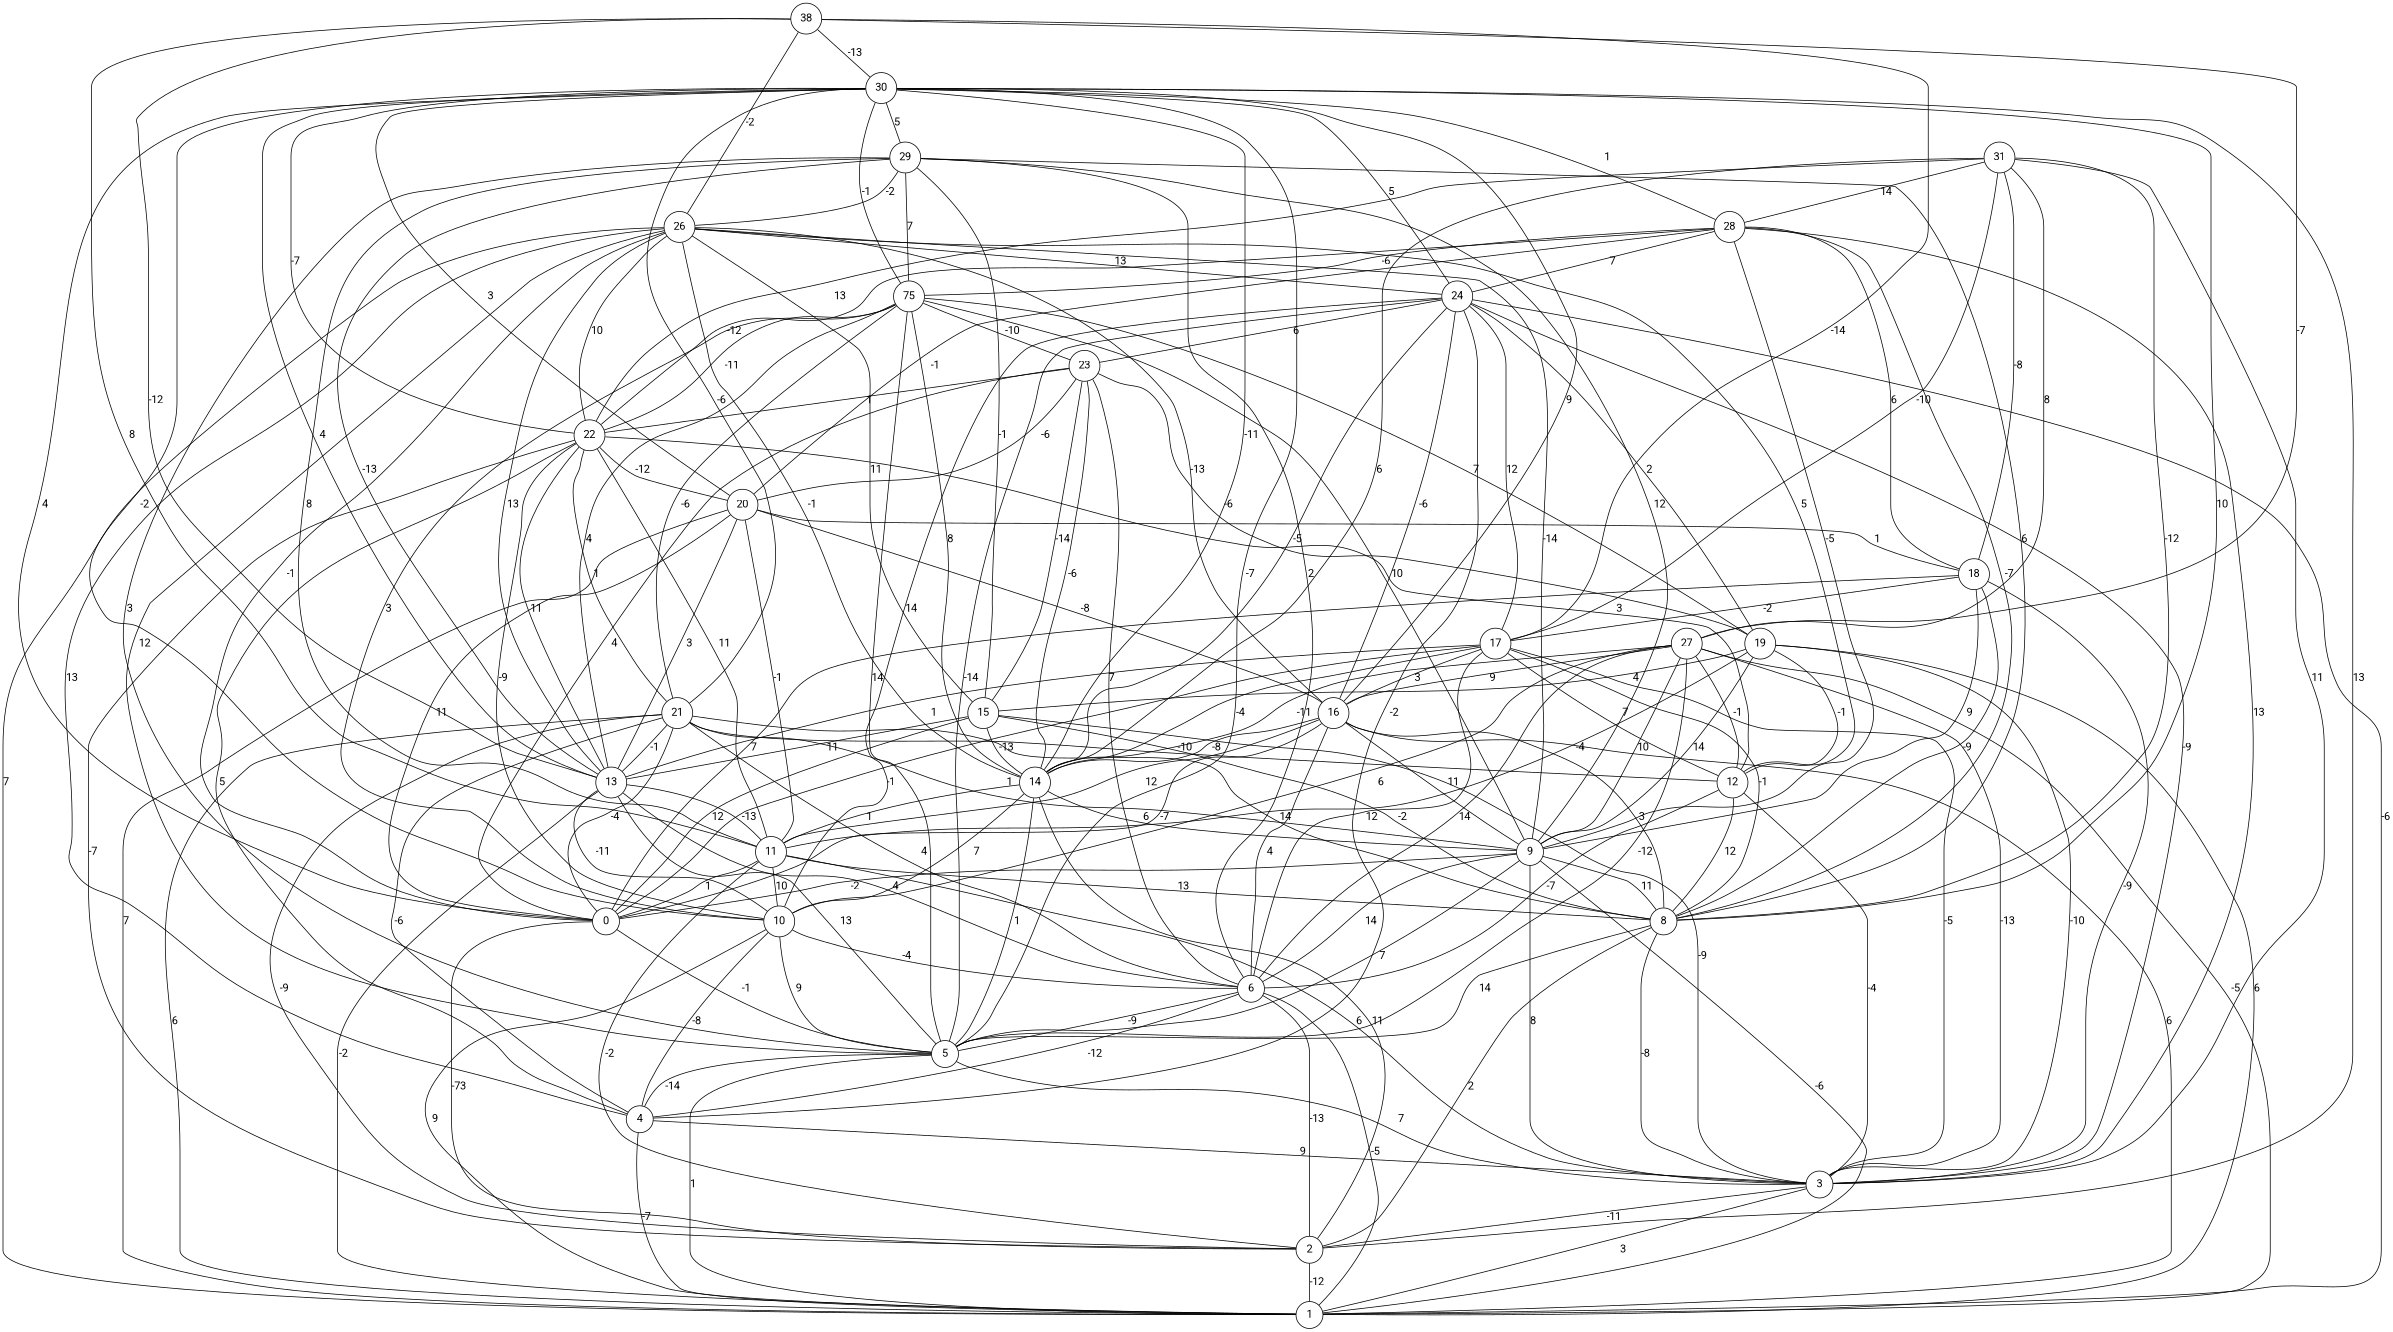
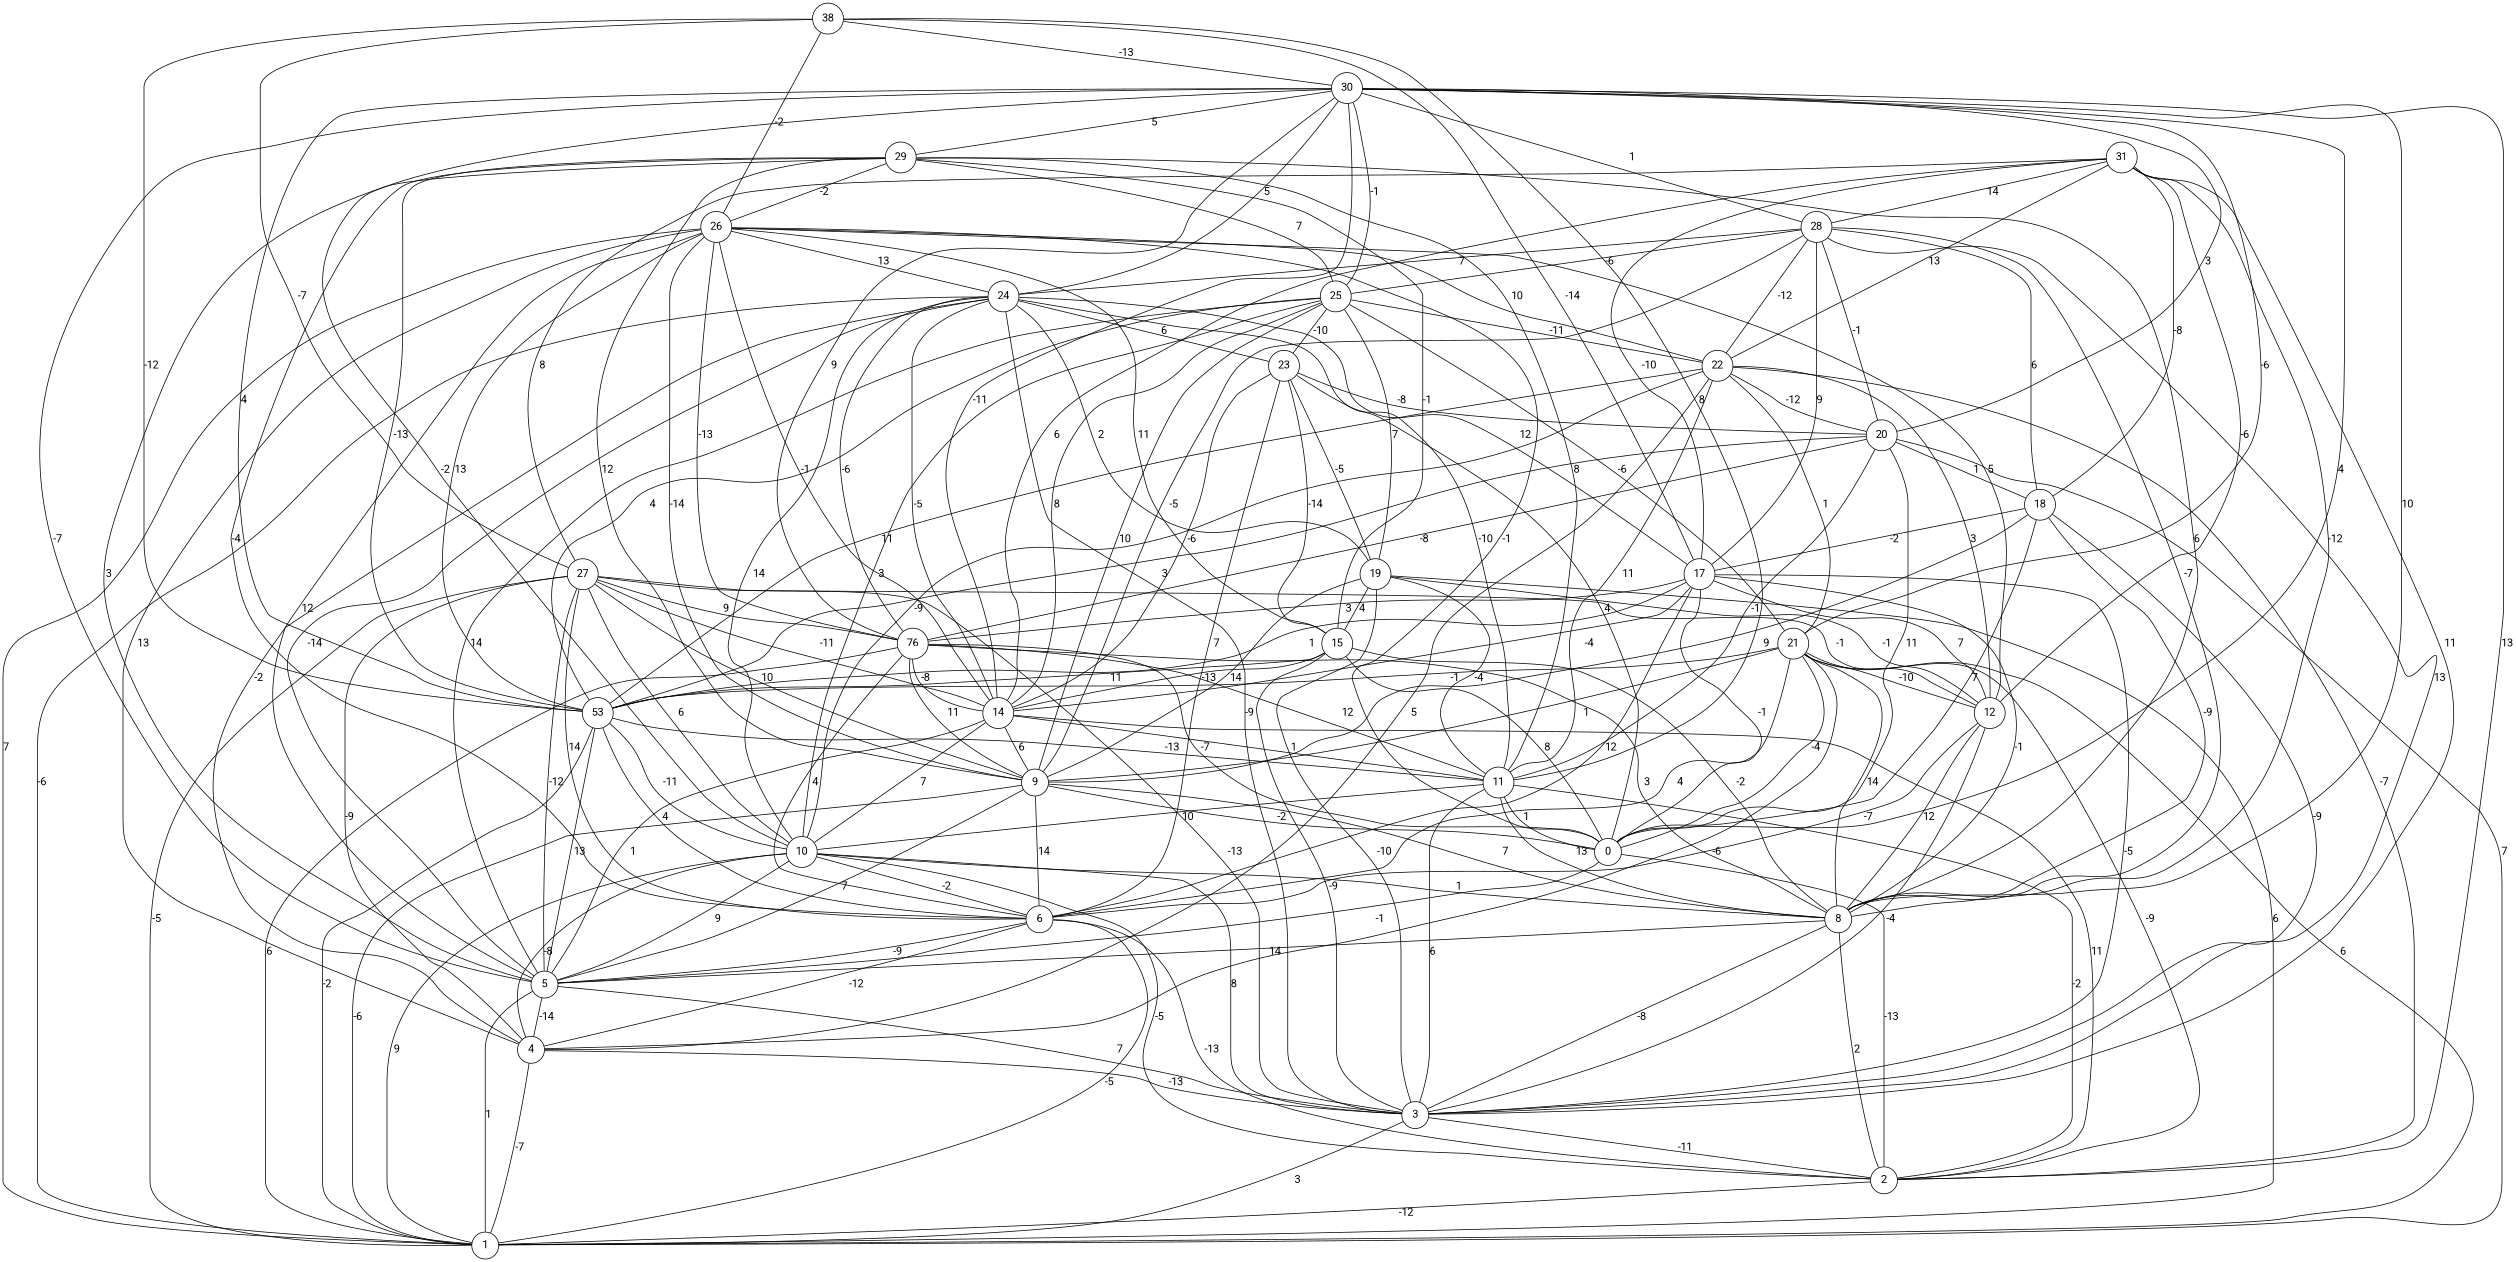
  graph {
    fontname=Roboto
    node [fontname=Roboto shape=circle]
    edge [fontname=Roboto]
    n1 [label=38]
    11
-   13
+   13 [label=53]
    17
    26
    27
    30
    3
    8
    2
    n11 [label=0]
    10
    5
    6
    1
    12
    14
-   16
+   16 [label=76]
    22
    24
    9
    15
    4
    28
    20
    21
-   25 [label=75]
+   25
    29
    19
    23
    18
    31
    n1 -- 11 [label=8]
    n1 -- 13 [label=-12]
    n1 -- 17 [label=-14]
    n1 -- 26 [label=-2]
    n1 -- 27 [label=-7]
    n1 -- 30 [label=-13]
    11 -- 3 [label=6]
    11 -- 8 [label=13]
    11 -- 2 [label=-2]
    11 -- n11 [label=1]
    11 -- 10 [label=10]
    13 -- 11 [label=-13]
    13 -- 10 [label=-11]
    13 -- 5 [label=13]
    13 -- 6 [label=4]
    13 -- 1 [label=-2]
    17 -- 13 [label=1]
    17 -- 3 [label=-5]
    17 -- 8 [label=-1]
    17 -- n11 [label=-1]
    17 -- 6 [label=12]
    17 -- 12 [label=7]
    17 -- 14 [label=-4]
    17 -- 16 [label=3]
    26 -- 13 [label=13]
    26 -- n11 [label=-1]
    26 -- 5 [label=12]
    26 -- 1 [label=7]
    26 -- 12 [label=5]
    26 -- 14 [label=-1]
    26 -- 16 [label=-13]
    26 -- 22 [label=10]
    26 -- 24 [label=13]
    26 -- 9 [label=-14]
    26 -- 15 [label=11]
    26 -- 4 [label=13]
    27 -- 3 [label=-13]
    27 -- 10 [label=6]
    27 -- 5 [label=-12]
    27 -- 6 [label=14]
    27 -- 1 [label=-5]
    27 -- 12 [label=-1]
    27 -- 14 [label=-11]
    27 -- 16 [label=9]
    27 -- 9 [label=10]
+   27 -- 4 [label=-9]
    30 -- 13 [label=4]
    30 -- 8 [label=10]
    30 -- 2 [label=13]
    30 -- n11 [label=4]
    30 -- 10 [label=-2]
    30 -- 5 [label=-7]
    30 -- 14 [label=-11]
    30 -- 16 [label=9]
-   30 -- 22 [label=-7]
    30 -- 24 [label=5]
    30 -- 28 [label=1]
    30 -- 20 [label=3]
    30 -- 21 [label=-6]
    30 -- 25 [label=-1]
    30 -- 29 [label=5]
    3 -- 2 [label=-11]
    3 -- 1 [label=3]
    8 -- 3 [label=-8]
    8 -- 2 [label=2]
    8 -- 5 [label=14]
    2 -- 1 [label=-12]
-   n11 -- 2 [label=-73]
+   n11 -- 2 [label=-13]
    n11 -- 5 [label=-1]
-   9 -- 3 [label=8]
+   10 -- 3 [label=8]
+   10 -- 8 [label=1]
+   10 -- 2 [label=-5]
    10 -- 5 [label=9]
-   10 -- 6 [label=-4]
+   10 -- 6 [label=-2]
    10 -- 1 [label=9]
    10 -- 4 [label=-8]
    5 -- 3 [label=7]
    5 -- 1 [label=1]
    5 -- 4 [label=-14]
    6 -- 2 [label=-13]
    6 -- 5 [label=-9]
    6 -- 1 [label=-5]
    6 -- 4 [label=-12]
    12 -- 3 [label=-4]
    12 -- 8 [label=12]
    12 -- 6 [label=-7]
    14 -- 11 [label=1]
    14 -- 2 [label=11]
    14 -- 10 [label=7]
    14 -- 5 [label=1]
    14 -- 9 [label=6]
    16 -- 11 [label=12]
    16 -- 8 [label=3]
    16 -- n11 [label=-7]
    16 -- 6 [label=4]
    16 -- 1 [label=6]
    16 -- 14 [label=-8]
    16 -- 9 [label=11]
    22 -- 11 [label=11]
    22 -- 13 [label=11]
    22 -- 2 [label=-7]
    22 -- 10 [label=-9]
    22 -- 12 [label=3]
    22 -- 4 [label=5]
    22 -- 20 [label=-12]
    22 -- 21 [label=1]
+   24 -- 11 [label=-10]
    24 -- 17 [label=12]
    24 -- 3 [label=-9]
    24 -- 10 [label=14]
    24 -- 5 [label=-14]
    24 -- 1 [label=-6]
    24 -- 14 [label=-5]
    24 -- 16 [label=-6]
    24 -- 4 [label=-2]
    24 -- 19 [label=2]
    24 -- 23 [label=6]
-   9 -- 8 [label=11]
+   9 -- 8 [label=7]
    9 -- n11 [label=-2]
    9 -- 5 [label=7]
    9 -- 6 [label=14]
    9 -- 1 [label=-6]
    15 -- 13 [label=11]
    15 -- 3 [label=-9]
    15 -- 8 [label=-2]
-   15 -- n11 [label=12]
+   15 -- n11 [label=8]
    15 -- 14 [label=-13]
-   4 -- 3 [label=9]
+   4 -- 3 [label=-13]
    4 -- 1 [label=-7]
+   28 -- 17 [label=9]
    28 -- 3 [label=13]
    28 -- 8 [label=-7]
    28 -- 22 [label=-12]
    28 -- 24 [label=7]
    28 -- 9 [label=-5]
    28 -- 20 [label=-1]
    28 -- 25 [label=-6]
    28 -- 18 [label=6]
    20 -- 11 [label=-1]
    20 -- 13 [label=3]
    20 -- n11 [label=11]
    20 -- 1 [label=7]
    20 -- 16 [label=-8]
    20 -- 18 [label=1]
    21 -- 13 [label=-1]
    21 -- 8 [label=14]
    21 -- 2 [label=-9]
    21 -- n11 [label=-4]
    21 -- 6 [label=4]
    21 -- 1 [label=6]
    21 -- 12 [label=-10]
    21 -- 9 [label=1]
    21 -- 4 [label=-6]
    25 -- 13 [label=4]
    25 -- 10 [label=3]
    25 -- 5 [label=14]
    25 -- 14 [label=8]
    25 -- 22 [label=-11]
    25 -- 9 [label=10]
    25 -- 21 [label=-6]
    25 -- 19 [label=7]
    25 -- 23 [label=-10]
    29 -- 11 [label=8]
    29 -- 13 [label=-13]
    29 -- 26 [label=-2]
    29 -- 8 [label=6]
    29 -- 5 [label=3]
-   29 -- 6 [label=2]
+   29 -- 6 [label=-4]
    29 -- 9 [label=12]
    29 -- 15 [label=-1]
    29 -- 25 [label=7]
    19 -- 11 [label=-4]
    19 -- 3 [label=-10]
    19 -- 1 [label=6]
    19 -- 12 [label=-1]
    19 -- 9 [label=14]
    19 -- 15 [label=4]
    23 -- n11 [label=4]
    23 -- 6 [label=7]
    23 -- 14 [label=-6]
-   23 -- 22 [label=1]
    23 -- 15 [label=-14]
-   23 -- 20 [label=-6]
-   23 -- 19 [label=-6]
+   23 -- 20 [label=-8]
+   23 -- 19 [label=-5]
    18 -- 17 [label=-2]
    18 -- 3 [label=-9]
    18 -- 8 [label=-9]
    18 -- n11 [label=7]
    18 -- 9 [label=9]
    31 -- 17 [label=-10]
    31 -- 27 [label=8]
    31 -- 3 [label=11]
    31 -- 8 [label=-12]
+   31 -- 12 [label=-6]
    31 -- 14 [label=6]
    31 -- 22 [label=13]
    31 -- 28 [label=14]
    31 -- 18 [label=-8]
  }
